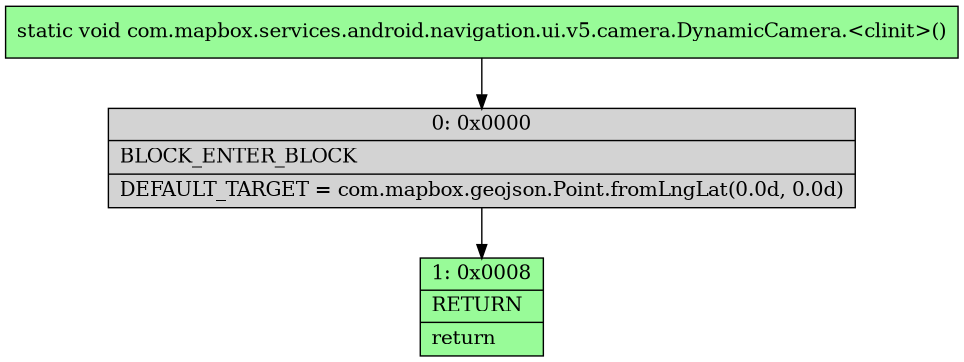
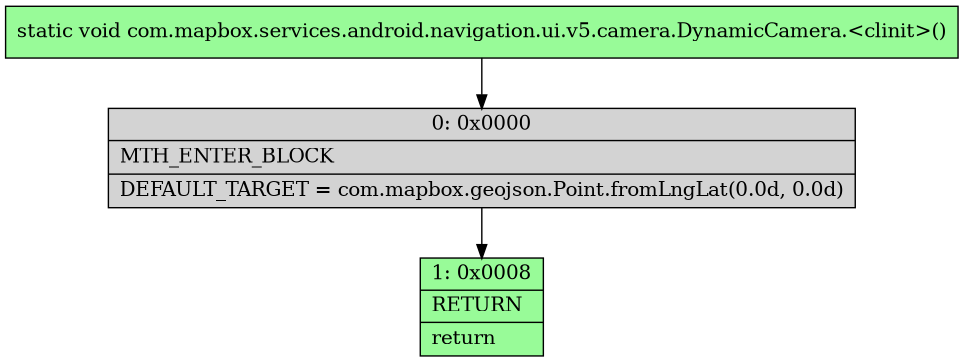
  digraph {
    node [shape=record style=filled fillcolor=palegreen]
-   n1 [label="{0\:\ 0x0000|BLOCK_ENTER_BLOCK\l|DEFAULT_TARGET = com.mapbox.geojson.Point.fromLngLat(0.0d, 0.0d)\l}" fillcolor=lightgrey]
+   n1 [label="{0\:\ 0x0000|MTH_ENTER_BLOCK\l|DEFAULT_TARGET = com.mapbox.geojson.Point.fromLngLat(0.0d, 0.0d)\l}" fillcolor=lightgrey]
    n2 [label="{1\:\ 0x0008|RETURN\l|return\l}"]
    n3 [label="{static void com.mapbox.services.android.navigation.ui.v5.camera.DynamicCamera.\<clinit\>() }"]
    n1 -> n2
    n3 -> n1
  }
